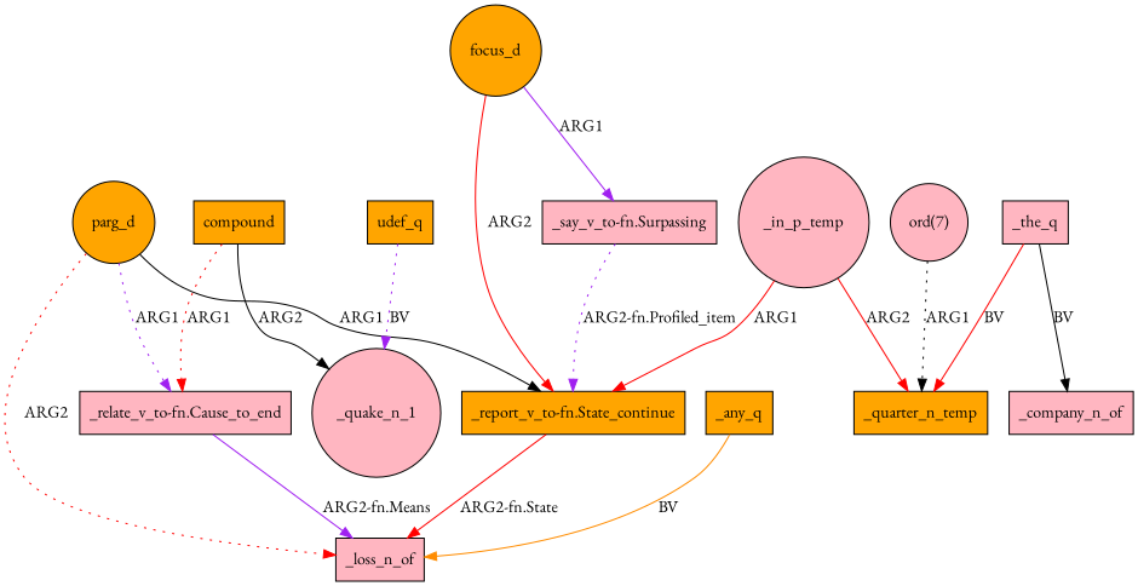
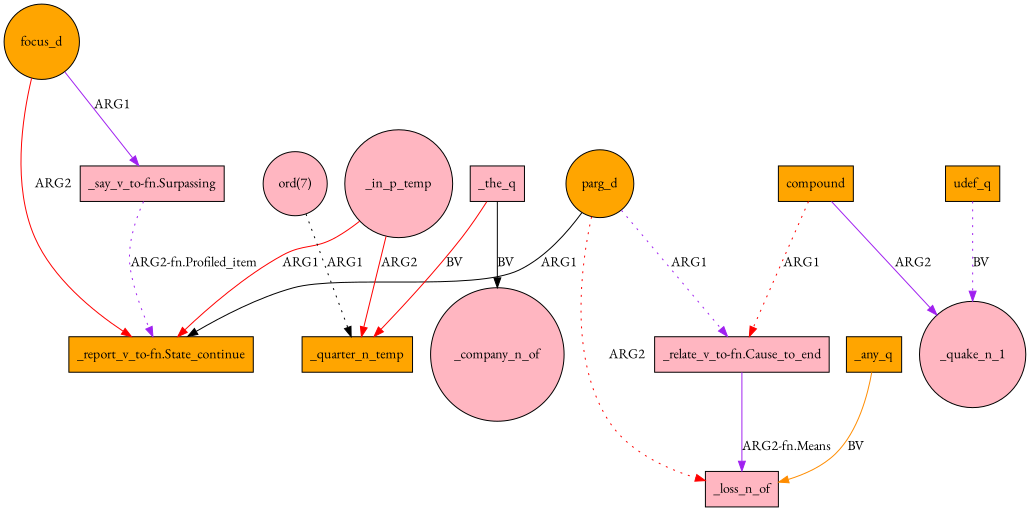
  digraph {
    fontname="EB Garamond"
    node [fillcolor=lightpink fontname="EB Garamond" shape=box style=filled]
    edge [color=red fontname="EB Garamond" style=solid]
    parg_d [fillcolor=orange shape=circle]
    "_report_v_to-fn.State_continue" [fillcolor=orange]
    "_relate_v_to-fn.Cause_to_end"
    _loss_n_of
    focus_d [fillcolor=orange shape=circle]
    "_say_v_to-fn.Surpassing"
-   _company_n_of
+   _company_n_of [shape=circle]
    _in_p_temp [shape=circle]
    _quarter_n_temp [fillcolor=orange]
    _any_q [fillcolor=orange]
    _quake_n_1 [shape=circle]
    udef_q [fillcolor=orange]
    compound [fillcolor=orange]
    _the_q
    n15 [label="ord(7)" shape=circle]
    parg_d -> "_report_v_to-fn.State_continue" [color=black label=ARG1]
    parg_d -> "_relate_v_to-fn.Cause_to_end" [color=purple label=ARG1 style=dotted]
    parg_d -> _loss_n_of [label=ARG2 style=dotted]
-   "_report_v_to-fn.State_continue" -> _loss_n_of [label="ARG2-fn.State"]
    "_relate_v_to-fn.Cause_to_end" -> _loss_n_of [color=purple label="ARG2-fn.Means"]
    focus_d -> "_report_v_to-fn.State_continue" [label=ARG2]
    focus_d -> "_say_v_to-fn.Surpassing" [color=purple label=ARG1]
    "_say_v_to-fn.Surpassing" -> "_report_v_to-fn.State_continue" [color=purple label="ARG2-fn.Profiled_item" style=dotted]
    _in_p_temp -> "_report_v_to-fn.State_continue" [label=ARG1]
    _in_p_temp -> _quarter_n_temp [label=ARG2]
    _any_q -> _loss_n_of [color=darkorange label=BV]
    udef_q -> _quake_n_1 [color=purple label=BV style=dotted]
    compound -> "_relate_v_to-fn.Cause_to_end" [label=ARG1 style=dotted]
-   compound -> _quake_n_1 [color=black label=ARG2]
+   compound -> _quake_n_1 [color=purple label=ARG2]
    _the_q -> _company_n_of [color=black label=BV]
    _the_q -> _quarter_n_temp [label=BV]
    n15 -> _quarter_n_temp [color=black label=ARG1 style=dotted]
  }
